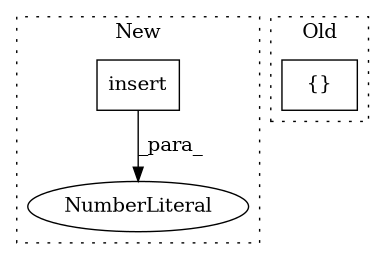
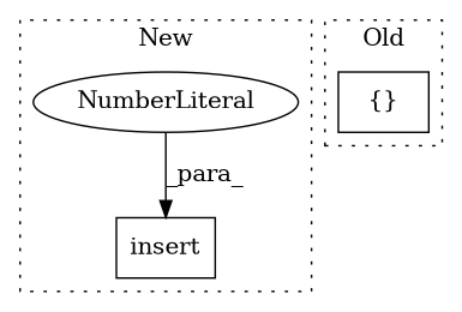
  digraph {
    fontname="DejaVu Serif"
    node [shape=box fontname="DejaVu Serif"]
    n1 [a=32 l="7,1" label=insert s="4026,4048"]
    n2 [a=34 l=1 label=NumberLiteral s=4033 shape=ellipse]
    n3 [a=4 l="1,1" label="{}" s="4123,4162"]
    subgraph cluster_1 {
      label=New
      style=dotted
      n1
      n2
    }
    subgraph cluster_2 {
      label=Old
      style=dotted
      n3
    }
-   n1 -> n2 [label=_para_ fontname="DejaVu Serif"]
+   n2 -> n1 [label=_para_ fontname="DejaVu Serif"]
  }
